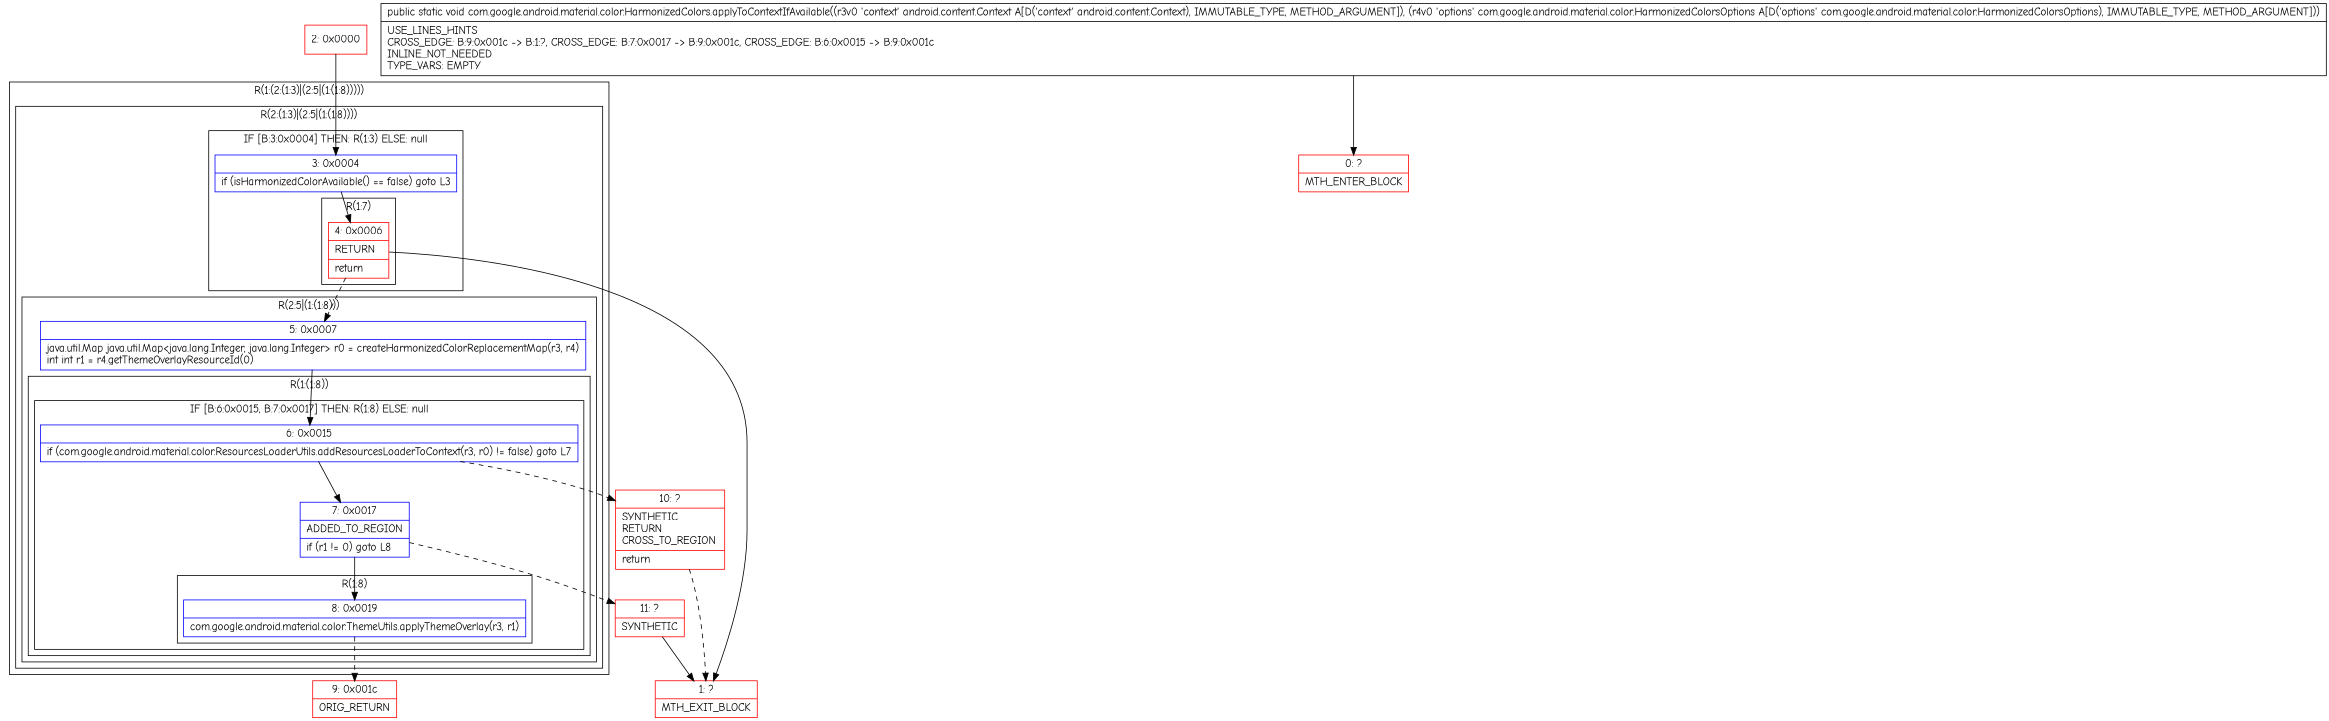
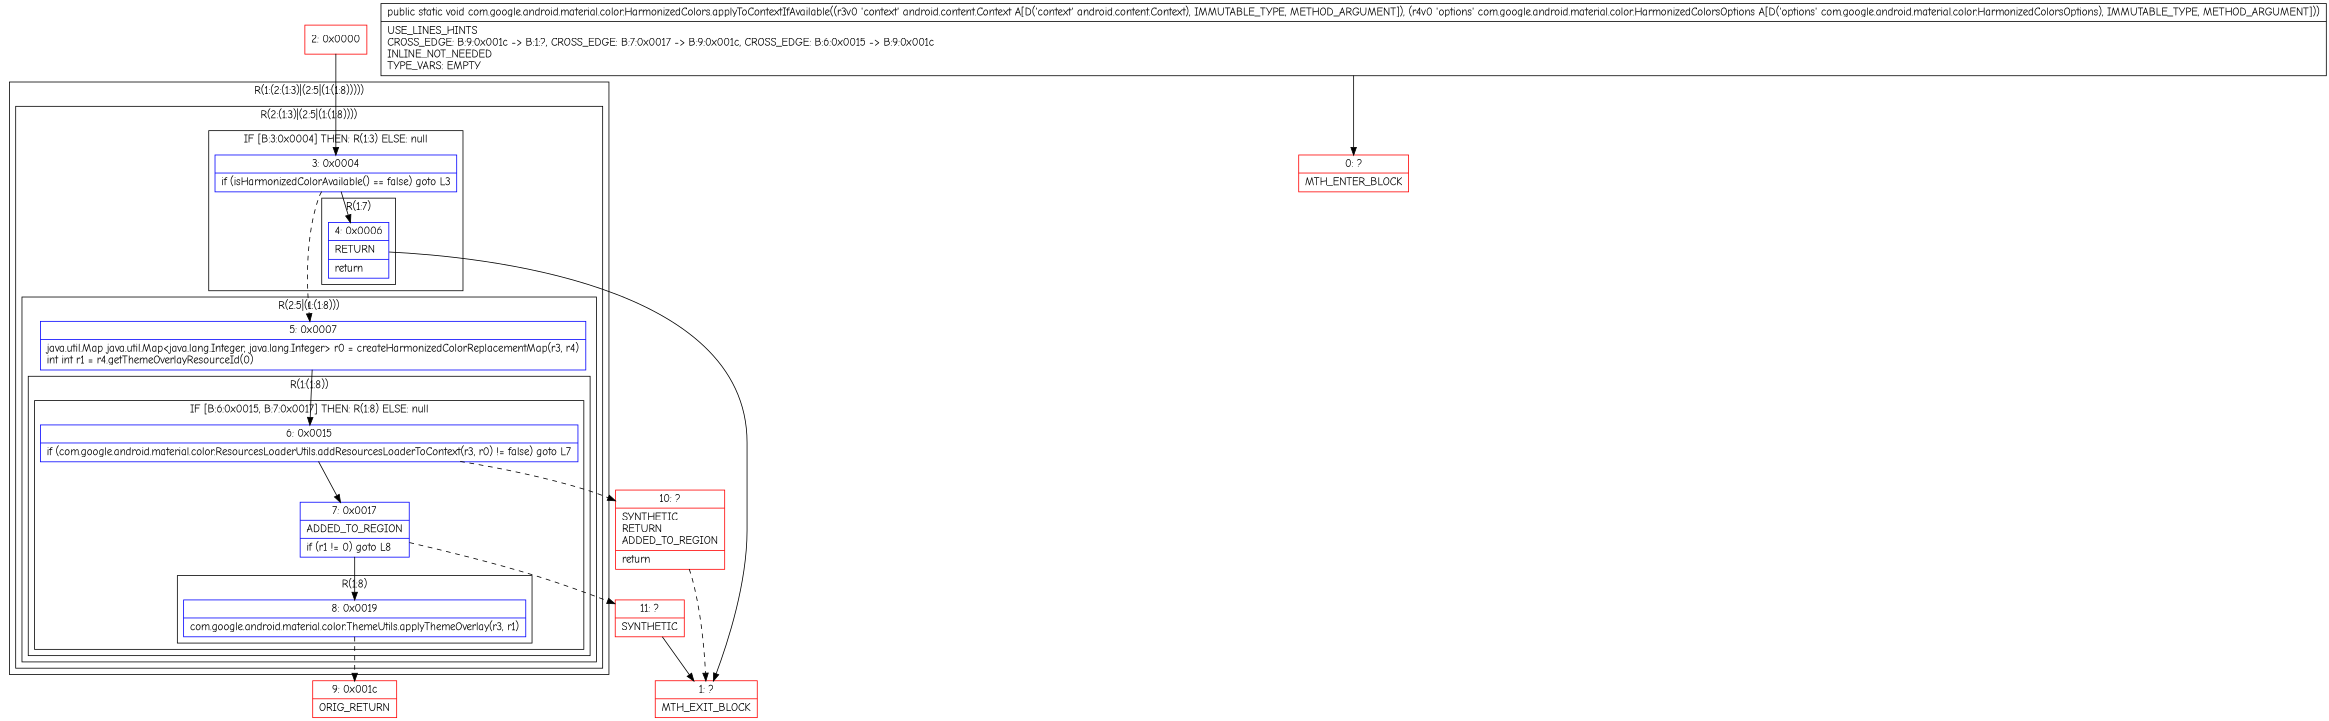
  digraph {
    fontname="Comic Neue"
    node [color=blue fontname="Comic Neue" shape=record]
    edge [fontname="Comic Neue"]
-   n1 [color=red label="{4\:\ 0x0006|RETURN\l|return\l}"]
+   n1 [label="{4\:\ 0x0006|RETURN\l|return\l}"]
    n2 [label="{3\:\ 0x0004|if (isHarmonizedColorAvailable() == false) goto L3\l}"]
    n3 [label="{8\:\ 0x0019|com.google.android.material.color.ThemeUtils.applyThemeOverlay(r3, r1)\l}"]
    n4 [label="{6\:\ 0x0015|if (com.google.android.material.color.ResourcesLoaderUtils.addResourcesLoaderToContext(r3, r0) != false) goto L7\l}"]
    n5 [label="{7\:\ 0x0017|ADDED_TO_REGION\l|if (r1 != 0) goto L8\l}"]
    n6 [label="{5\:\ 0x0007|java.util.Map java.util.Map\<java.lang.Integer, java.lang.Integer\> r0 = createHarmonizedColorReplacementMap(r3, r4)\lint int r1 = r4.getThemeOverlayResourceId(0)\l}"]
    n7 [color=red label="{1\:\ ?|MTH_EXIT_BLOCK\l}"]
    n8 [color=red label="{9\:\ 0x001c|ORIG_RETURN\l}"]
-   n9 [color=red label="{10\:\ ?|SYNTHETIC\lRETURN\lCROSS_TO_REGION\l|return\l}"]
+   n9 [color=red label="{10\:\ ?|SYNTHETIC\lRETURN\lADDED_TO_REGION\l|return\l}"]
    n10 [color=red label="{11\:\ ?|SYNTHETIC\l}"]
    n11 [color=red label="{0\:\ ?|MTH_ENTER_BLOCK\l}"]
    n12 [color=red label="{2\:\ 0x0000}"]
    n13 [label="{public static void com.google.android.material.color.HarmonizedColors.applyToContextIfAvailable((r3v0 'context' android.content.Context A[D('context' android.content.Context), IMMUTABLE_TYPE, METHOD_ARGUMENT]), (r4v0 'options' com.google.android.material.color.HarmonizedColorsOptions A[D('options' com.google.android.material.color.HarmonizedColorsOptions), IMMUTABLE_TYPE, METHOD_ARGUMENT]))  | USE_LINES_HINTS\lCROSS_EDGE: B:9:0x001c \-\> B:1:?, CROSS_EDGE: B:7:0x0017 \-\> B:9:0x001c, CROSS_EDGE: B:6:0x0015 \-\> B:9:0x001c\lINLINE_NOT_NEEDED\lTYPE_VARS: EMPTY\l}" color=""]
    subgraph cluster_1 {
      label="R(1:(2:(1:3)|(2:5|(1:(1:8)))))"
      subgraph cluster_2 {
        label="R(2:(1:3)|(2:5|(1:(1:8))))"
        subgraph cluster_3 {
          label="IF [B:3:0x0004] THEN: R(1:3) ELSE: null"
          n2
          subgraph cluster_4 {
            label="R(1:7)"
            n1
          }
        }
        subgraph cluster_5 {
          label="R(2:5|(1:(1:8)))"
          n6
          subgraph cluster_6 {
            label="R(1:(1:8))"
            subgraph cluster_7 {
              label="IF [B:6:0x0015, B:7:0x0017] THEN: R(1:8) ELSE: null"
              n4
              n5
              subgraph cluster_8 {
                label="R(1:8)"
                n3
              }
            }
          }
        }
      }
    }
    n1 -> n7
    n2 -> n1
-   n1 -> n6 [style=dashed]
+   n2 -> n6 [style=dashed]
    n3 -> n8 [style=dashed]
    n4 -> n5
    n4 -> n9 [style=dashed]
    n5 -> n3
    n5 -> n10 [style=dashed]
    n6 -> n4
    n9 -> n7 [style=dashed]
    n10 -> n7
    n12 -> n2
    n13 -> n11
  }
